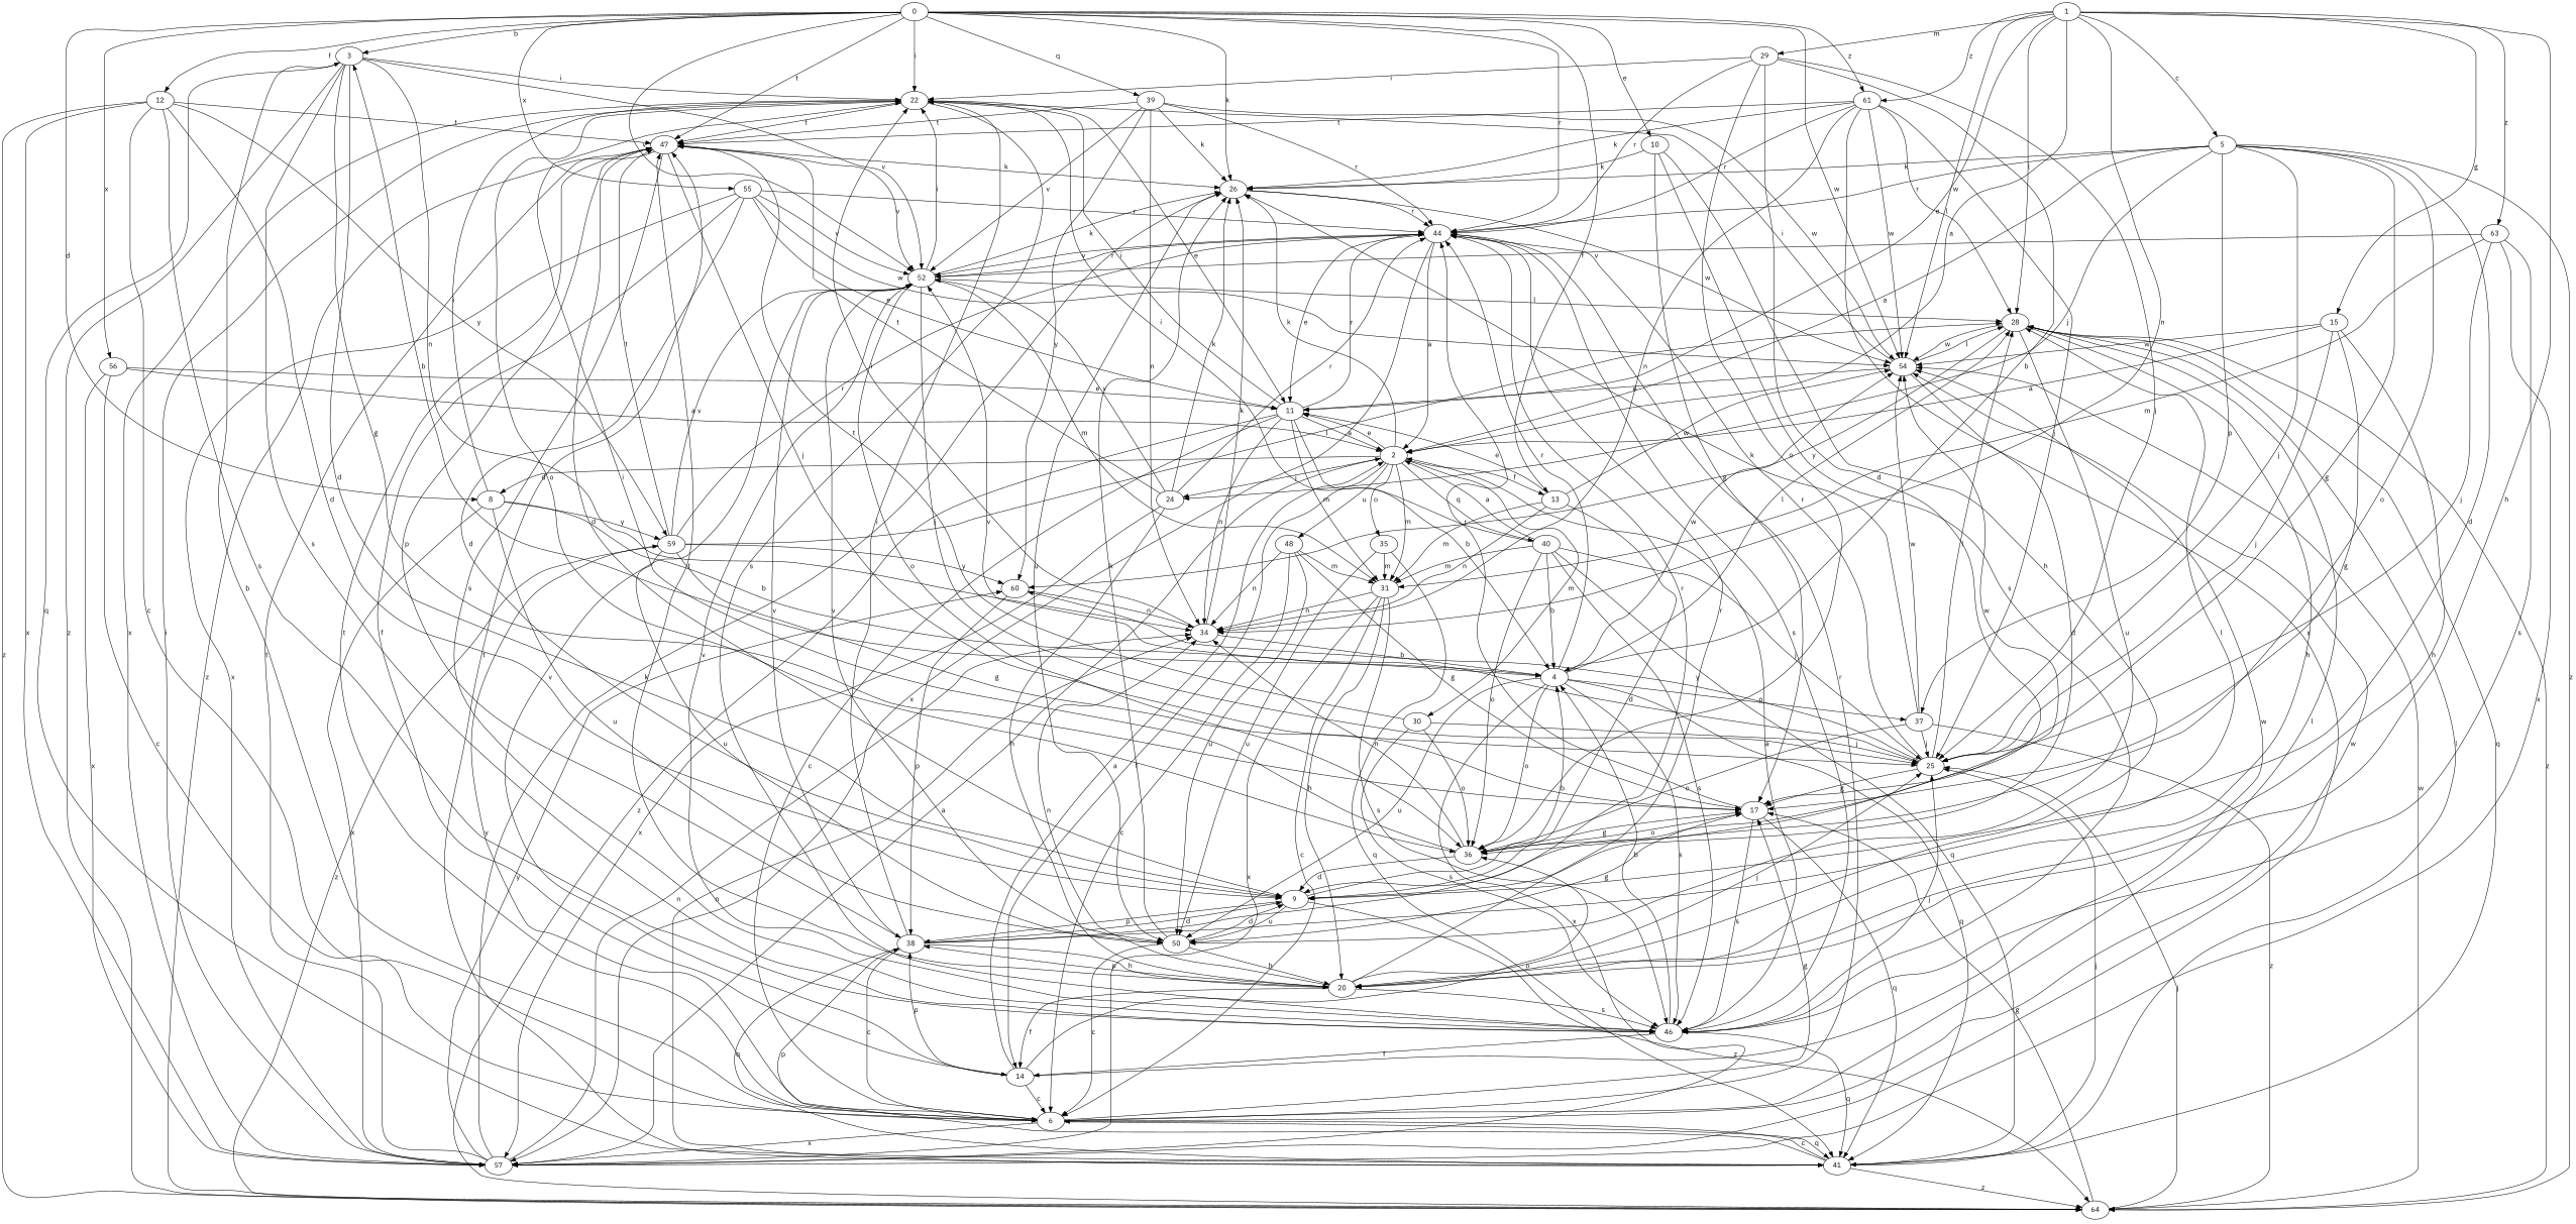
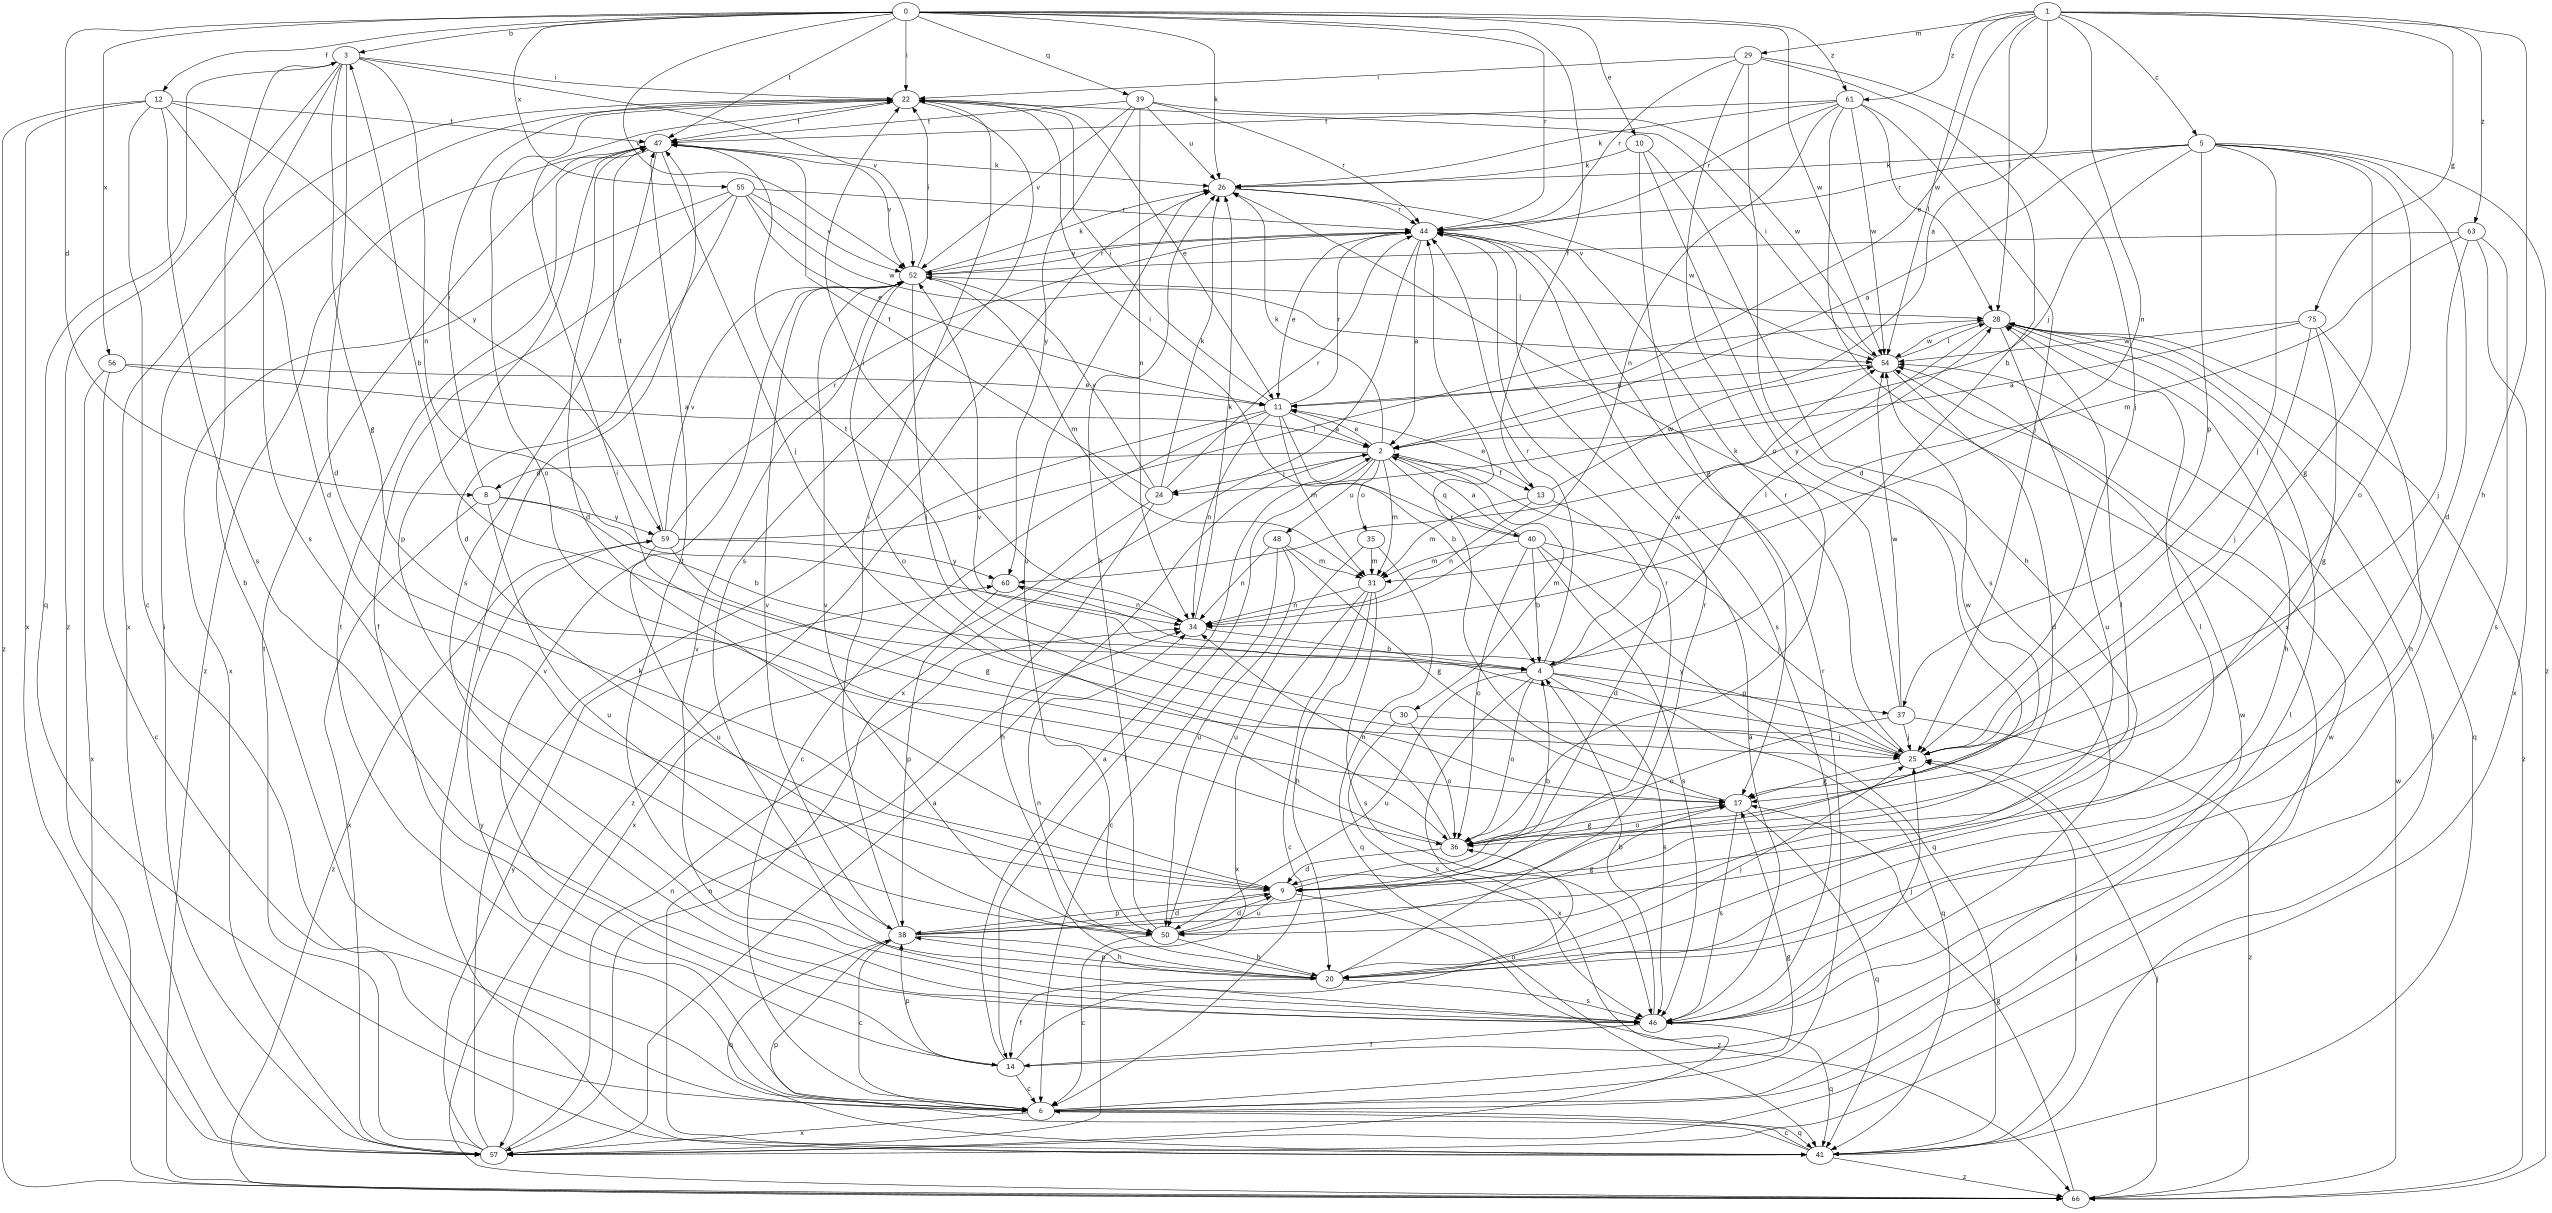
  strict digraph {
    fontname="IBM Plex Sans"
    node [fontname="IBM Plex Sans"]
    edge [fontname="IBM Plex Sans"]
    0
    3
    8
    10
    12
    13
    22
    26
    39
    44
    47
    52
    54
    55
    56
    61
    34
    9
    17
    41
    46
-   64
+   64 [label=66]
    4
    50
    57
    59
    20
    6
    11
    31
    36
    60
    2
    25
    38
    28
    14
    1
    5
-   15
+   15 [label=75]
    29
    63
    24
    30
    35
    40
    48
    37
    0 -> 3 [label=b]
    0 -> 8 [label=d]
    0 -> 10 [label=e]
    0 -> 12 [label=f]
    0 -> 13 [label=f]
    0 -> 22 [label=i]
    0 -> 26 [label=k]
    0 -> 39 [label=q]
    0 -> 44 [label=r]
    0 -> 47 [label=t]
    0 -> 52 [label=v]
    0 -> 54 [label=w]
    0 -> 55 [label=x]
    0 -> 56 [label=x]
    0 -> 61 [label=z]
    3 -> 22 [label=i]
    3 -> 52 [label=v]
    3 -> 34 [label=n]
    3 -> 9 [label=d]
    3 -> 17 [label=g]
    3 -> 41 [label=q]
    3 -> 46 [label=s]
    3 -> 64 [label=z]
    8 -> 22 [label=i]
    8 -> 4 [label=b]
    8 -> 50 [label=u]
    8 -> 57 [label=x]
    8 -> 59 [label=y]
    10 -> 26 [label=k]
    10 -> 17 [label=g]
    10 -> 46 [label=s]
    10 -> 20 [label=h]
    12 -> 47 [label=t]
    12 -> 9 [label=d]
    12 -> 46 [label=s]
    12 -> 64 [label=z]
    12 -> 57 [label=x]
    12 -> 59 [label=y]
    12 -> 6 [label=c]
    13 -> 54 [label=w]
    13 -> 34 [label=n]
    13 -> 9 [label=d]
    13 -> 11 [label=e]
    13 -> 31 [label=m]
    22 -> 47 [label=t]
    22 -> 46 [label=s]
    22 -> 57 [label=x]
    22 -> 11 [label=e]
    22 -> 36 [label=o]
    26 -> 44 [label=r]
    26 -> 54 [label=w]
    26 -> 50 [label=u]
-   39 -> 26 [label=k]
+   39 -> 26 [label=u]
    39 -> 44 [label=r]
    39 -> 47 [label=t]
    39 -> 52 [label=v]
    39 -> 54 [label=w]
    39 -> 34 [label=n]
    39 -> 60 [label=y]
    44 -> 52 [label=v]
    44 -> 46 [label=s]
    44 -> 57 [label=x]
    44 -> 11 [label=e]
    44 -> 2 [label=a]
    47 -> 26 [label=k]
    47 -> 52 [label=v]
    47 -> 9 [label=d]
    47 -> 46 [label=s]
    47 -> 64 [label=z]
    47 -> 25 [label=j]
    47 -> 38 [label=p]
    52 -> 22 [label=i]
    52 -> 26 [label=k]
    52 -> 44 [label=r]
    52 -> 31 [label=m]
    52 -> 36 [label=o]
    52 -> 25 [label=j]
    52 -> 28 [label=l]
    54 -> 22 [label=i]
    54 -> 9 [label=d]
    54 -> 11 [label=e]
    54 -> 28 [label=l]
    55 -> 44 [label=r]
    55 -> 52 [label=v]
    55 -> 54 [label=w]
    55 -> 9 [label=d]
    55 -> 57 [label=x]
    55 -> 11 [label=e]
    55 -> 14 [label=f]
    56 -> 57 [label=x]
    56 -> 6 [label=c]
    56 -> 11 [label=e]
    56 -> 2 [label=a]
    61 -> 26 [label=k]
    61 -> 44 [label=r]
    61 -> 47 [label=t]
    61 -> 54 [label=w]
    61 -> 34 [label=n]
    61 -> 57 [label=x]
    61 -> 25 [label=j]
    61 -> 28 [label=l]
    34 -> 22 [label=i]
    34 -> 26 [label=k]
    34 -> 4 [label=b]
    9 -> 64 [label=z]
    9 -> 4 [label=b]
    9 -> 50 [label=u]
    9 -> 38 [label=p]
-   25 -> 28 [label=l]
+   9 -> 28 [label=l]
    17 -> 44 [label=r]
    17 -> 41 [label=q]
    17 -> 46 [label=s]
    17 -> 36 [label=o]
    41 -> 47 [label=t]
    41 -> 34 [label=n]
    41 -> 64 [label=z]
    41 -> 6 [label=c]
    41 -> 25 [label=j]
    41 -> 38 [label=p]
    41 -> 28 [label=l]
    46 -> 52 [label=v]
    46 -> 41 [label=q]
    46 -> 4 [label=b]
    46 -> 2 [label=a]
    46 -> 25 [label=j]
    46 -> 14 [label=f]
    64 -> 54 [label=w]
    64 -> 17 [label=g]
    64 -> 25 [label=j]
    4 -> 3 [label=b]
    4 -> 44 [label=r]
    4 -> 54 [label=w]
    4 -> 41 [label=q]
    4 -> 46 [label=s]
    4 -> 50 [label=u]
    4 -> 57 [label=x]
    4 -> 36 [label=o]
    4 -> 28 [label=l]
    4 -> 37 [label=p]
    50 -> 26 [label=k]
    50 -> 52 [label=v]
    50 -> 9 [label=d]
    50 -> 17 [label=g]
    50 -> 20 [label=h]
    50 -> 6 [label=c]
    57 -> 22 [label=i]
    57 -> 26 [label=k]
    57 -> 47 [label=t]
    57 -> 34 [label=n]
    57 -> 60 [label=y]
    57 -> 2 [label=a]
    59 -> 44 [label=r]
    59 -> 47 [label=t]
    59 -> 52 [label=v]
    59 -> 17 [label=g]
    59 -> 64 [label=z]
    59 -> 50 [label=u]
    59 -> 60 [label=y]
    59 -> 28 [label=l]
    20 -> 44 [label=r]
    20 -> 47 [label=t]
    20 -> 34 [label=n]
    20 -> 46 [label=s]
    20 -> 25 [label=j]
    20 -> 38 [label=p]
    20 -> 14 [label=f]
    6 -> 3 [label=b]
    6 -> 44 [label=r]
    6 -> 47 [label=t]
    6 -> 54 [label=w]
    6 -> 17 [label=g]
    6 -> 41 [label=q]
    6 -> 57 [label=x]
    6 -> 59 [label=y]
    6 -> 28 [label=l]
    11 -> 22 [label=i]
    11 -> 44 [label=r]
    11 -> 34 [label=n]
    11 -> 64 [label=z]
    11 -> 4 [label=b]
    11 -> 6 [label=c]
    11 -> 31 [label=m]
    11 -> 2 [label=a]
    31 -> 34 [label=n]
    31 -> 46 [label=s]
    31 -> 57 [label=x]
    31 -> 20 [label=h]
    31 -> 6 [label=c]
    36 -> 22 [label=i]
    36 -> 54 [label=w]
    36 -> 34 [label=n]
    36 -> 9 [label=d]
    36 -> 17 [label=g]
    60 -> 34 [label=n]
    60 -> 38 [label=p]
    2 -> 8 [label=d]
    2 -> 13 [label=f]
    2 -> 26 [label=k]
    2 -> 11 [label=e]
    2 -> 31 [label=m]
    2 -> 14 [label=f]
    2 -> 24 [label=j]
    2 -> 30 [label=m]
    2 -> 35 [label=o]
    2 -> 40 [label=q]
    2 -> 48 [label=u]
    25 -> 44 [label=r]
    25 -> 52 [label=v]
    25 -> 17 [label=g]
    25 -> 60 [label=y]
    38 -> 22 [label=i]
    38 -> 44 [label=r]
    38 -> 52 [label=v]
    38 -> 9 [label=d]
    38 -> 41 [label=q]
    38 -> 20 [label=h]
    38 -> 6 [label=c]
    38 -> 28 [label=l]
    28 -> 54 [label=w]
    28 -> 41 [label=q]
    28 -> 64 [label=z]
    28 -> 50 [label=u]
    28 -> 20 [label=h]
    28 -> 60 [label=y]
    14 -> 52 [label=v]
    14 -> 54 [label=w]
    14 -> 6 [label=c]
    14 -> 36 [label=o]
    14 -> 2 [label=a]
    14 -> 38 [label=p]
    1 -> 54 [label=w]
    1 -> 61 [label=z]
    1 -> 34 [label=n]
    1 -> 20 [label=h]
    1 -> 11 [label=e]
    1 -> 2 [label=a]
    1 -> 28 [label=l]
    1 -> 5 [label=c]
    1 -> 15 [label=g]
    1 -> 29 [label=m]
    1 -> 63 [label=z]
    5 -> 26 [label=k]
    5 -> 44 [label=r]
    5 -> 9 [label=d]
    5 -> 17 [label=g]
    5 -> 64 [label=z]
    5 -> 36 [label=o]
    5 -> 2 [label=a]
    5 -> 25 [label=j]
    5 -> 24 [label=j]
    5 -> 37 [label=p]
    15 -> 54 [label=w]
    15 -> 17 [label=g]
    15 -> 20 [label=h]
    15 -> 2 [label=a]
    15 -> 25 [label=j]
    29 -> 22 [label=i]
    29 -> 44 [label=r]
    29 -> 9 [label=d]
    29 -> 4 [label=b]
    29 -> 36 [label=o]
    29 -> 25 [label=j]
    63 -> 52 [label=v]
    63 -> 46 [label=s]
    63 -> 57 [label=x]
    63 -> 31 [label=m]
    63 -> 25 [label=j]
    24 -> 26 [label=k]
    24 -> 44 [label=r]
    24 -> 47 [label=t]
    24 -> 52 [label=v]
    24 -> 57 [label=x]
    24 -> 20 [label=h]
    30 -> 47 [label=t]
    30 -> 46 [label=s]
    30 -> 36 [label=o]
    30 -> 25 [label=j]
    35 -> 41 [label=q]
    35 -> 50 [label=u]
    35 -> 31 [label=m]
    40 -> 22 [label=i]
    40 -> 41 [label=q]
    40 -> 46 [label=s]
    40 -> 4 [label=b]
    40 -> 31 [label=m]
    40 -> 36 [label=o]
    40 -> 2 [label=a]
    40 -> 25 [label=j]
    48 -> 34 [label=n]
    48 -> 17 [label=g]
    48 -> 50 [label=u]
    48 -> 6 [label=c]
    48 -> 31 [label=m]
    37 -> 26 [label=k]
    37 -> 54 [label=w]
    37 -> 64 [label=z]
    37 -> 36 [label=o]
    37 -> 25 [label=j]
  }
